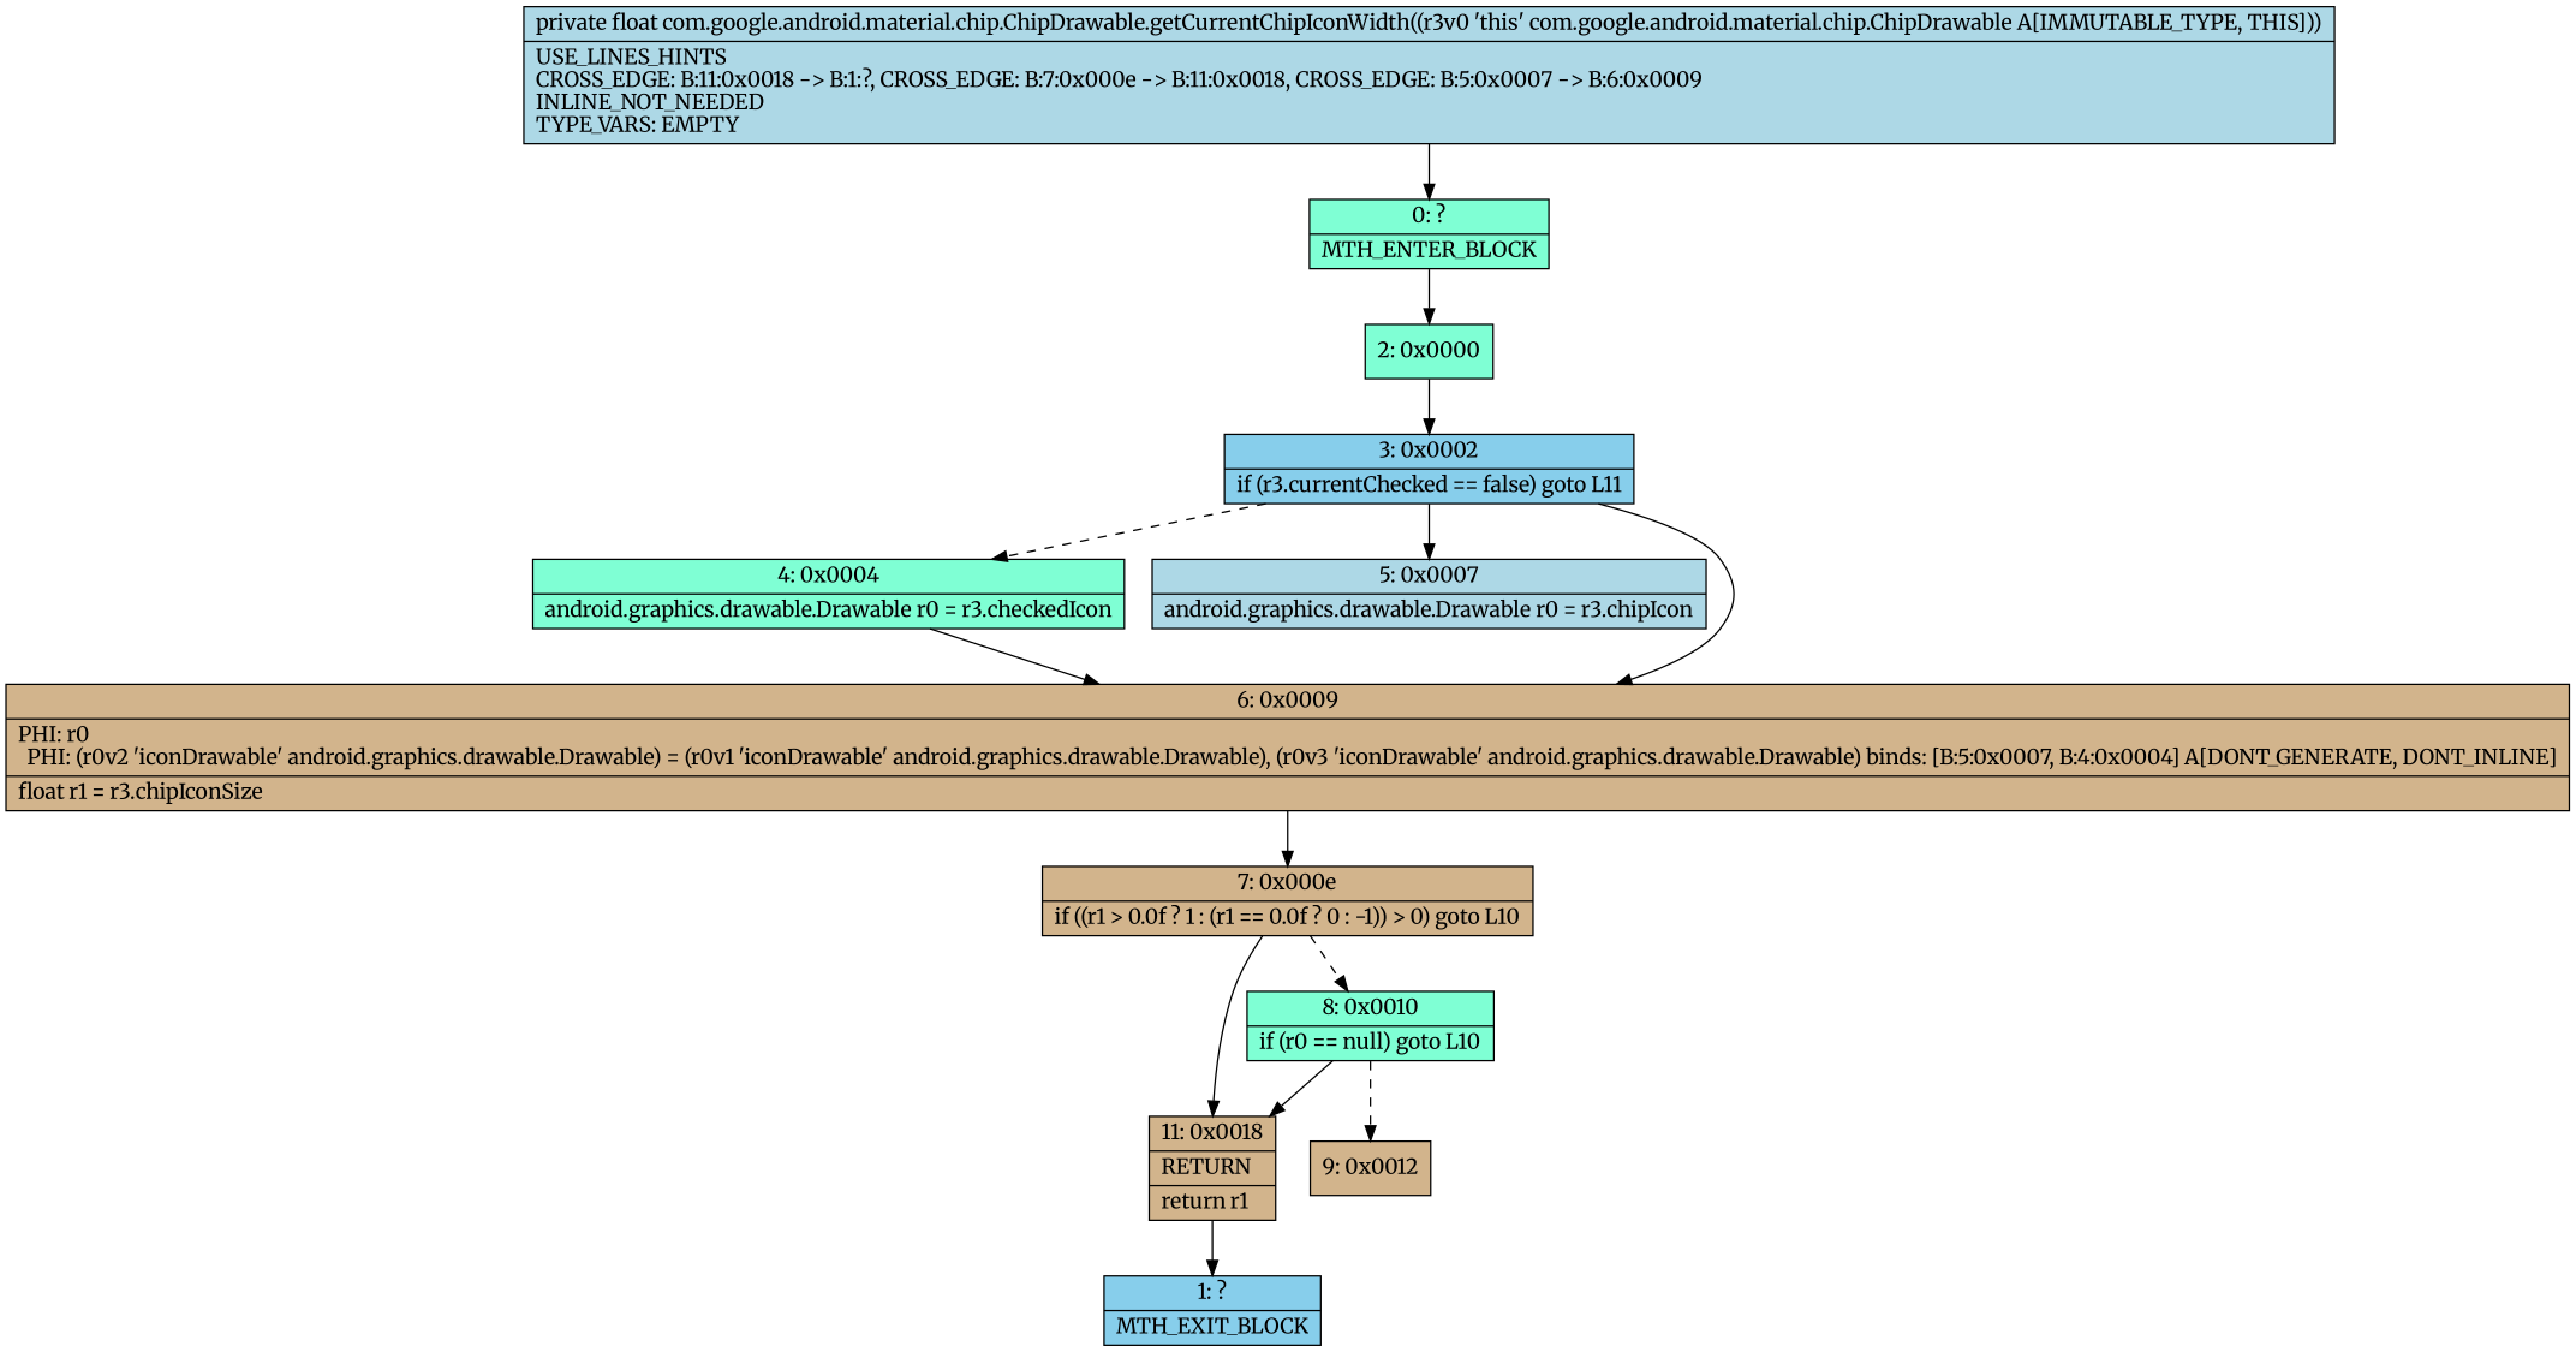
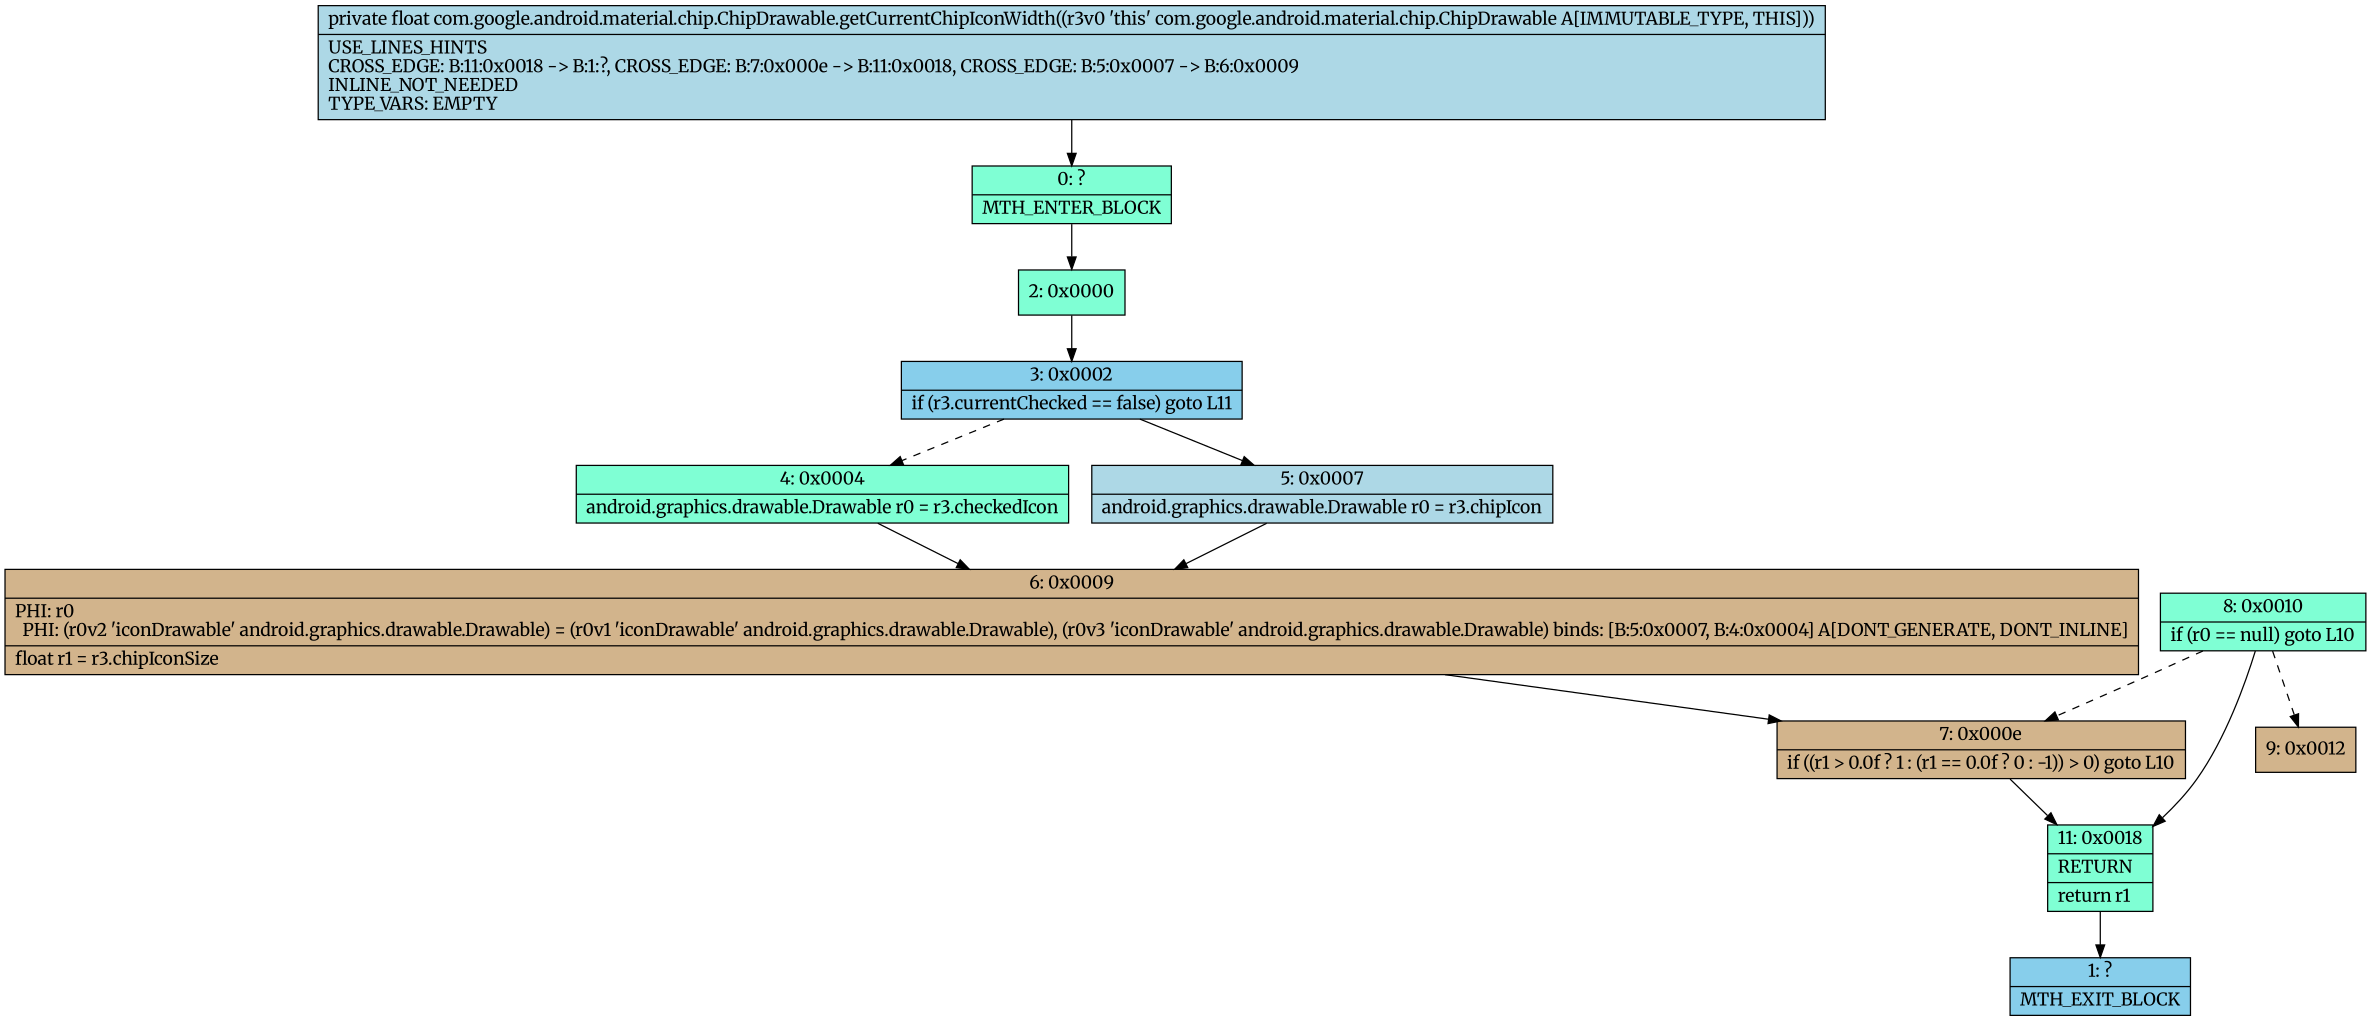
  digraph {
    fontname=Merriweather
    node [fillcolor=aquamarine fontname=Merriweather shape=record style=filled]
    edge [fontname=Merriweather]
    n1 [label="{0\:\ ?|MTH_ENTER_BLOCK\l}"]
    n2 [label="{2\:\ 0x0000}"]
    n3 [fillcolor=skyblue label="{3\:\ 0x0002|if (r3.currentChecked == false) goto L11\l}"]
    n4 [label="{4\:\ 0x0004|android.graphics.drawable.Drawable r0 = r3.checkedIcon\l}"]
    n5 [fillcolor=lightblue label="{5\:\ 0x0007|android.graphics.drawable.Drawable r0 = r3.chipIcon\l}"]
    n6 [fillcolor=tan label="{6\:\ 0x0009|PHI: r0 \l  PHI: (r0v2 'iconDrawable' android.graphics.drawable.Drawable) = (r0v1 'iconDrawable' android.graphics.drawable.Drawable), (r0v3 'iconDrawable' android.graphics.drawable.Drawable) binds: [B:5:0x0007, B:4:0x0004] A[DONT_GENERATE, DONT_INLINE]\l|float r1 = r3.chipIconSize\l}"]
    n7 [fillcolor=tan label="{7\:\ 0x000e|if ((r1 \> 0.0f ? 1 : (r1 == 0.0f ? 0 : \-1)) \> 0) goto L10\l}"]
    n8 [label="{8\:\ 0x0010|if (r0 == null) goto L10\l}"]
-   n9 [fillcolor=tan label="{11\:\ 0x0018|RETURN\l|return r1\l}"]
+   n9 [label="{11\:\ 0x0018|RETURN\l|return r1\l}"]
    n10 [fillcolor=tan label="{9\:\ 0x0012}"]
    n11 [fillcolor=skyblue label="{1\:\ ?|MTH_EXIT_BLOCK\l}"]
    n12 [fillcolor=lightblue label="{private float com.google.android.material.chip.ChipDrawable.getCurrentChipIconWidth((r3v0 'this' com.google.android.material.chip.ChipDrawable A[IMMUTABLE_TYPE, THIS]))  | USE_LINES_HINTS\lCROSS_EDGE: B:11:0x0018 \-\> B:1:?, CROSS_EDGE: B:7:0x000e \-\> B:11:0x0018, CROSS_EDGE: B:5:0x0007 \-\> B:6:0x0009\lINLINE_NOT_NEEDED\lTYPE_VARS: EMPTY\l}"]
    n1 -> n2
    n2 -> n3
    n3 -> n4 [style=dashed]
    n3 -> n5
    n4 -> n6
-   n3 -> n6
+   n5 -> n6
    n6 -> n7
-   n7 -> n8 [style=dashed]
+   n8 -> n7 [style=dashed]
    n7 -> n9
    n8 -> n9
    n8 -> n10 [style=dashed]
    n9 -> n11
    n12 -> n1
  }
